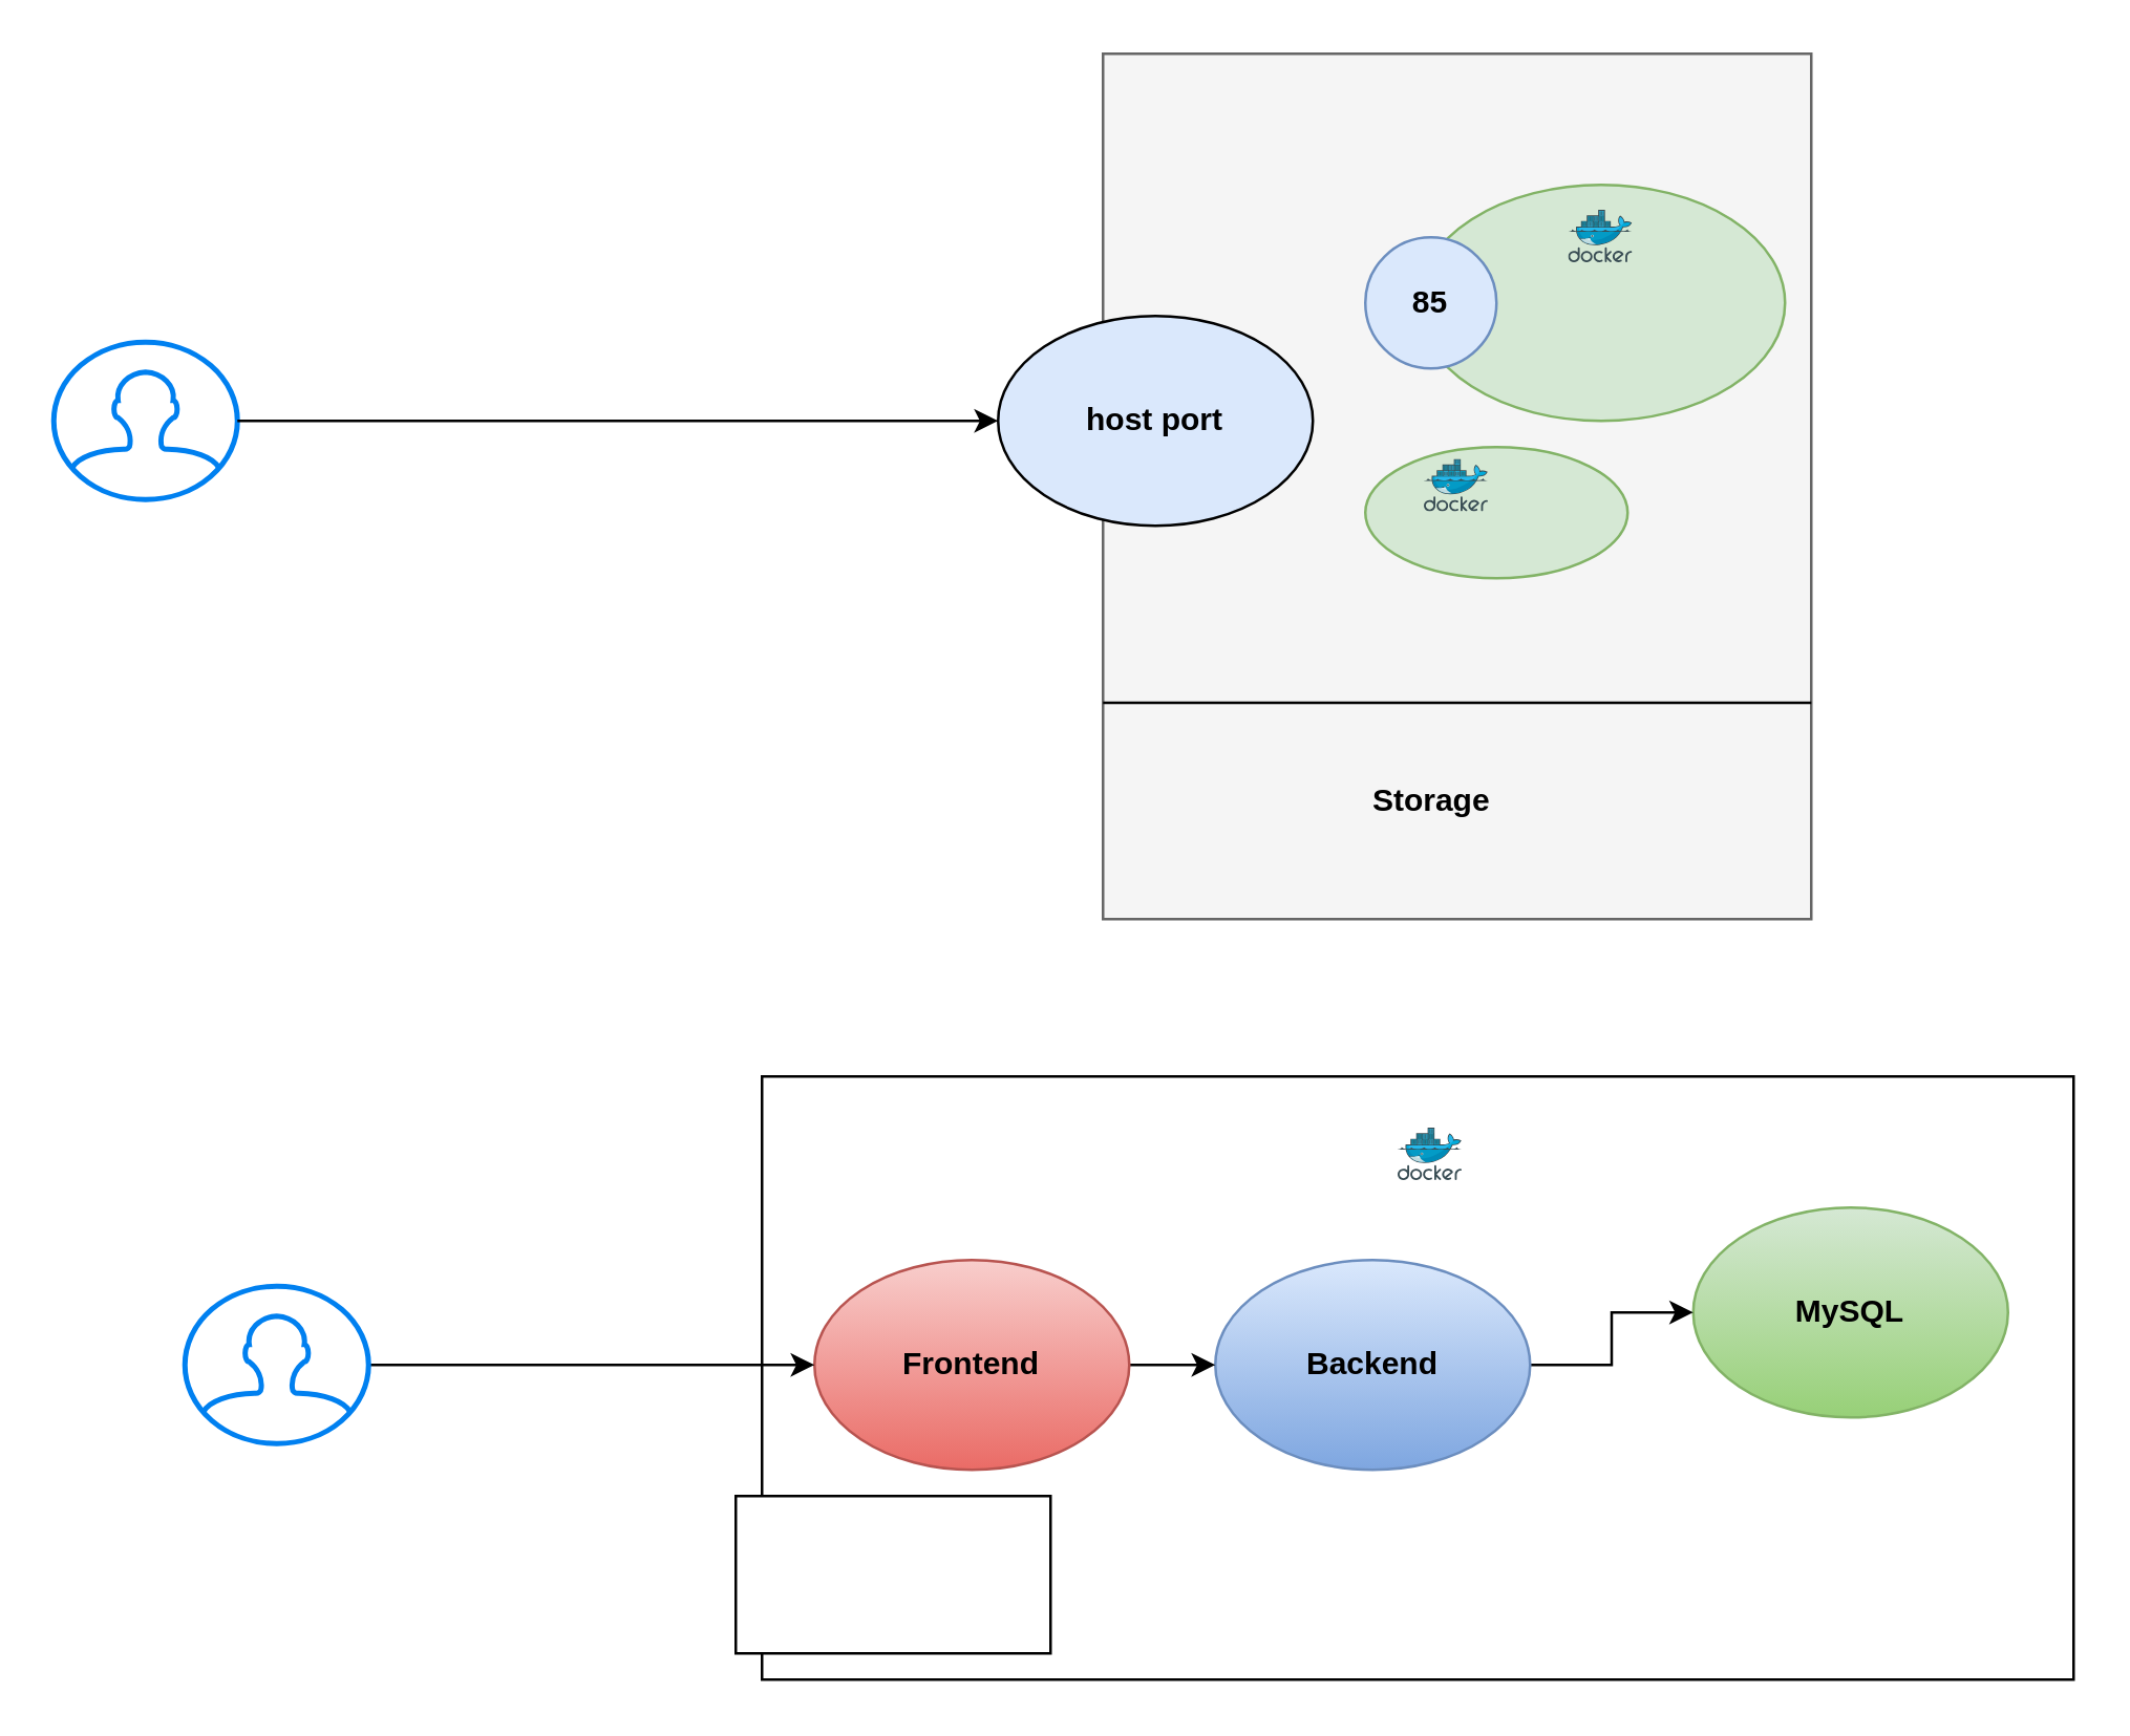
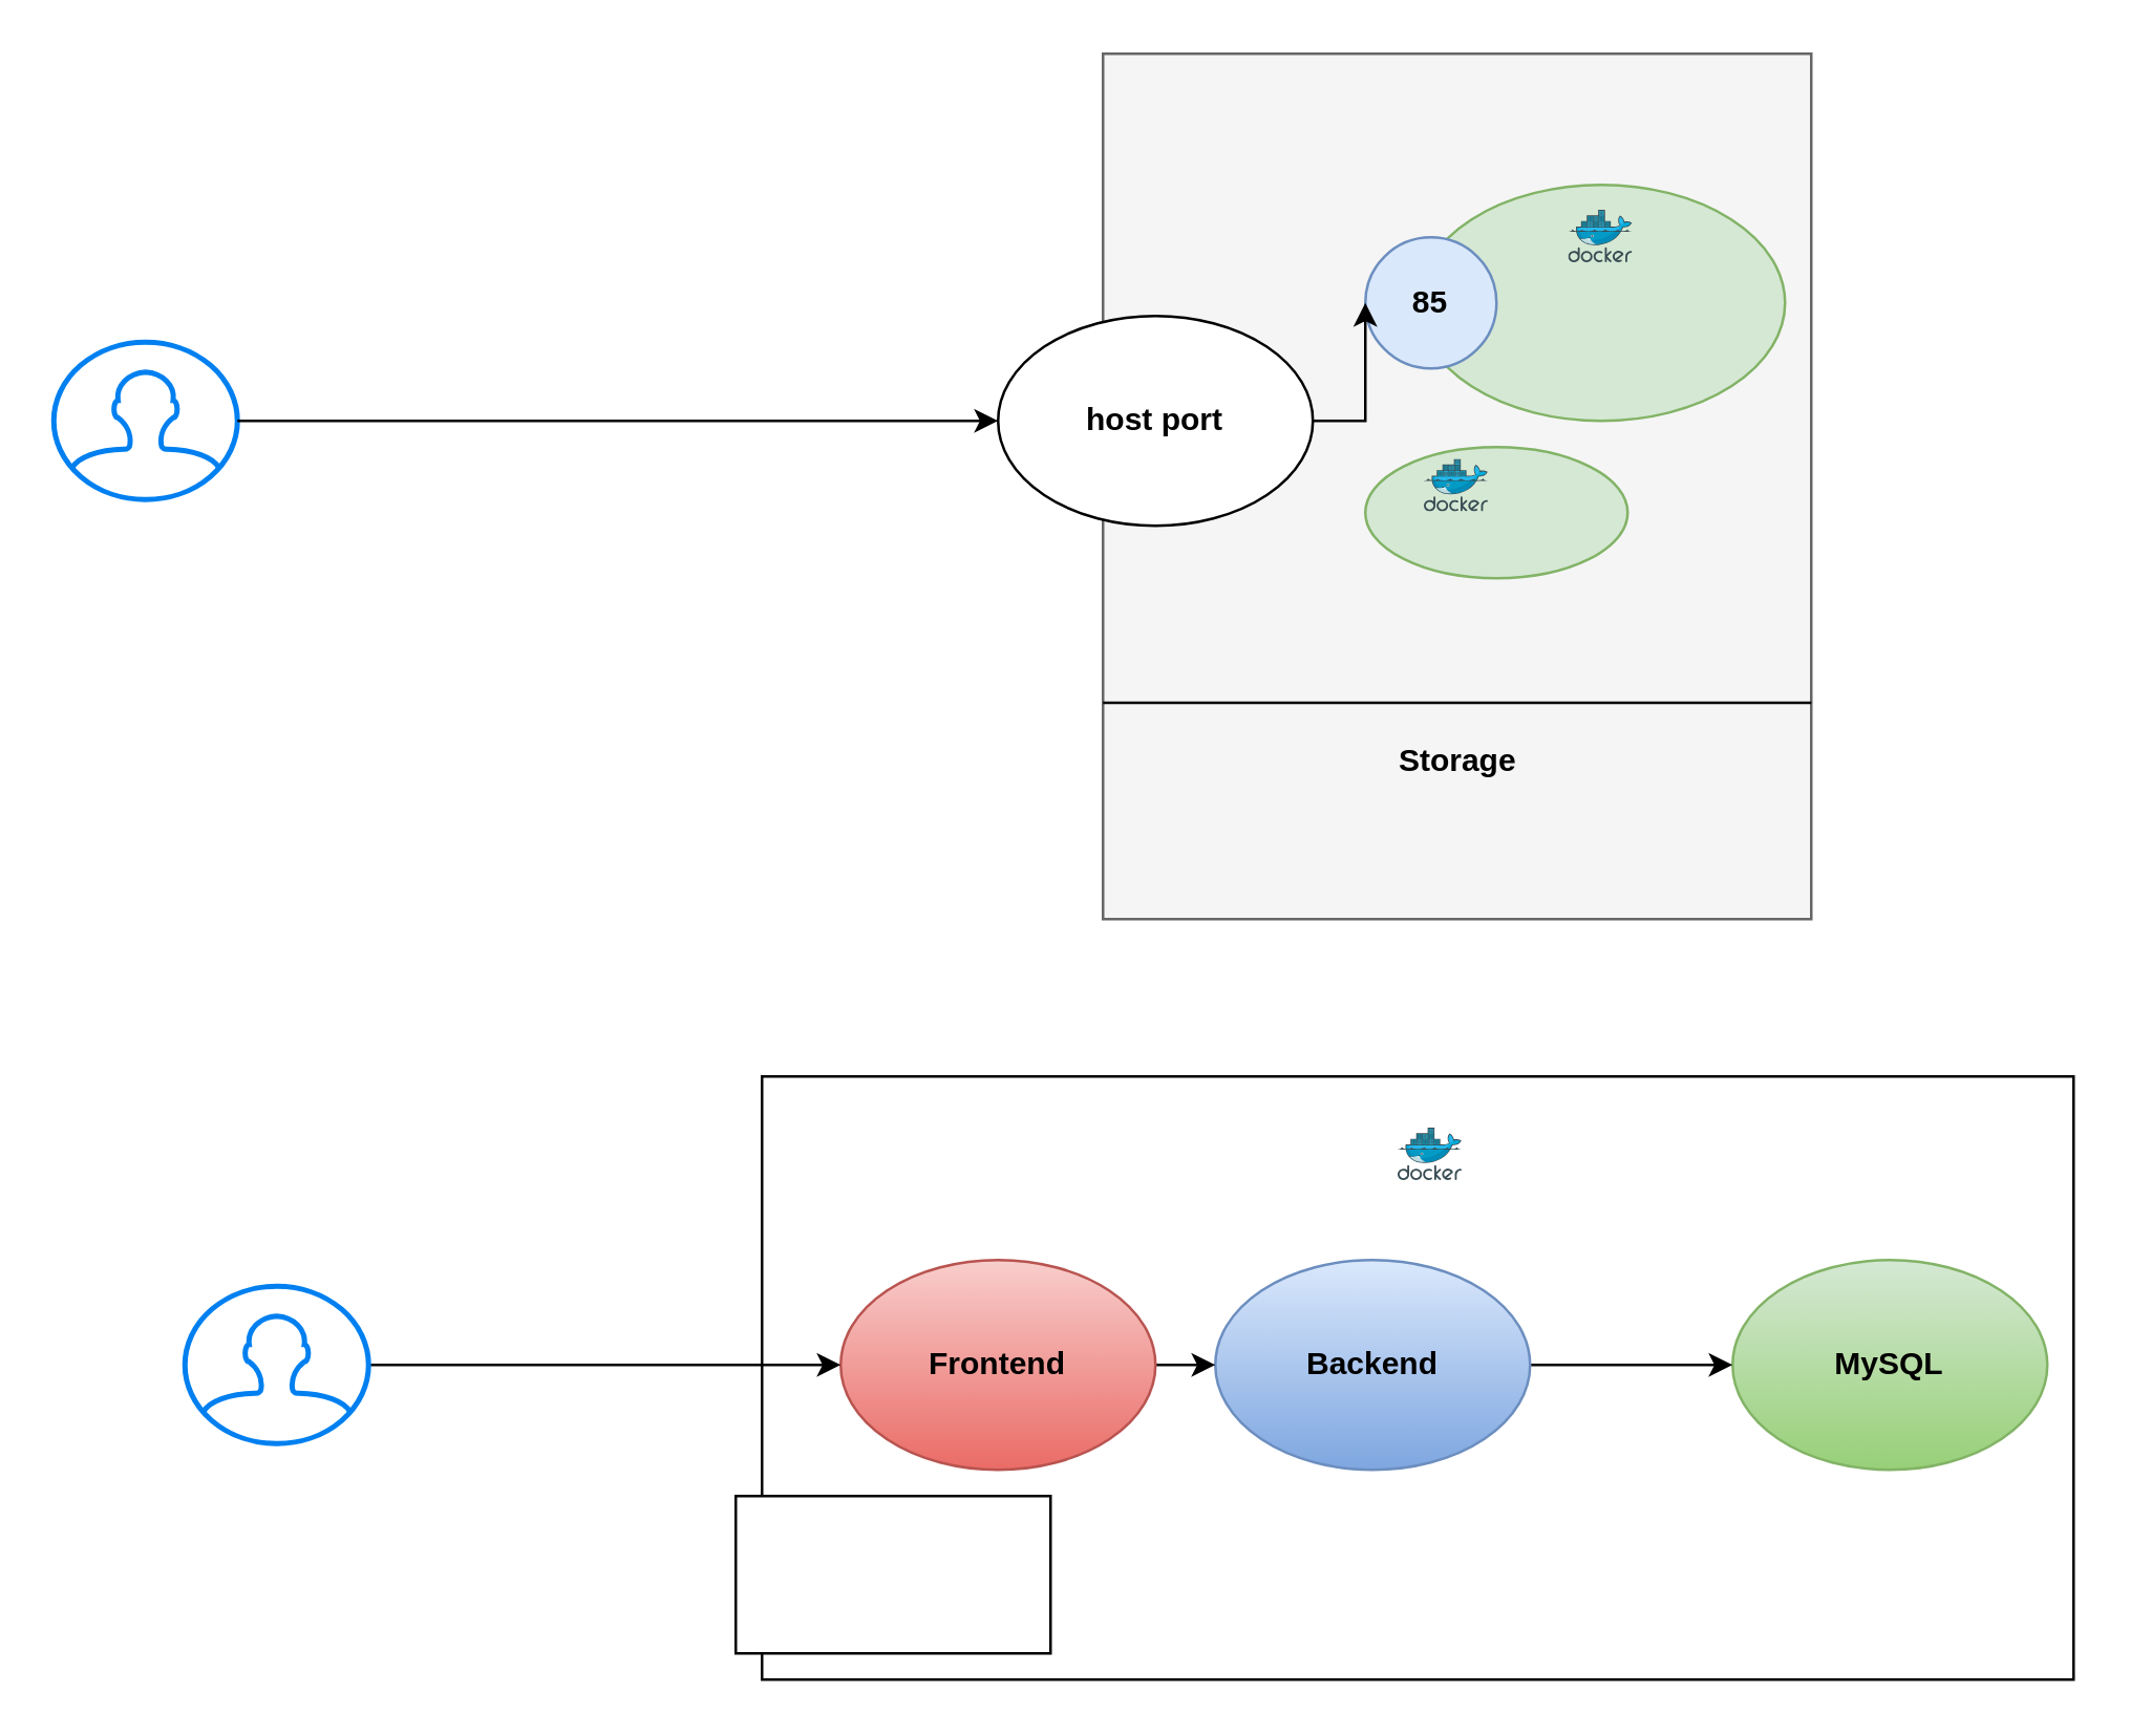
  <mxCell id="0" />
  <mxCell id="1" parent="0" />
  <mxCell id="2" value="" style="rounded=0;whiteSpace=wrap;html=1;fillColor=#f5f5f5;fontColor=#333333;strokeColor=#666666;" parent="1" vertex="1"><mxGeometry x="420" y="20" width="270" height="330" as="geometry" /></mxCell>
  <mxCell id="3" value="" style="ellipse;whiteSpace=wrap;html=1;fillColor=#d5e8d4;strokeColor=#82b366;" parent="1" vertex="1"><mxGeometry x="540" y="70" width="140" height="90" as="geometry" /></mxCell>
  <mxCell id="4" value="" style="image;sketch=0;aspect=fixed;html=1;points=[];align=center;fontSize=12;image=img/lib/mscae/Docker.svg;" parent="1" vertex="1"><mxGeometry x="597.81" y="80" width="24.39" height="20" as="geometry" /></mxCell>
  <mxCell id="5" value="" style="html=1;verticalLabelPosition=bottom;align=center;labelBackgroundColor=#ffffff;verticalAlign=top;strokeWidth=2;strokeColor=#0080F0;shadow=0;dashed=0;shape=mxgraph.ios7.icons.user;" parent="1" vertex="1"><mxGeometry x="20" y="130" width="70" height="60" as="geometry" /></mxCell>
  <mxCell id="6" style="edgeStyle=orthogonalEdgeStyle;rounded=0;orthogonalLoop=1;jettySize=auto;html=1;entryX=0;entryY=0.5;entryDx=0;entryDy=0;" parent="1" source="5" target="9" edge="1"><mxGeometry relative="1" as="geometry" /></mxCell>
  <mxCell id="7" value="&lt;b&gt;85&lt;/b&gt;" style="ellipse;whiteSpace=wrap;html=1;aspect=fixed;fillColor=#dae8fc;strokeColor=#6c8ebf;" parent="1" vertex="1"><mxGeometry x="520" y="90" width="50" height="50" as="geometry" /></mxCell>
- <mxCell id="9" value="&lt;b&gt;host port&lt;/b&gt;" style="ellipse;whiteSpace=wrap;html=1;fillColor=#dae8fc;" parent="1" vertex="1"><mxGeometry x="380" y="120" width="120" height="80" as="geometry" /></mxCell>
+ <mxCell id="8" style="edgeStyle=orthogonalEdgeStyle;rounded=0;orthogonalLoop=1;jettySize=auto;html=1;" parent="1" source="9" target="7" edge="1"><mxGeometry relative="1" as="geometry" /></mxCell>
+ <mxCell id="9" value="&lt;b&gt;host port&lt;/b&gt;" style="ellipse;whiteSpace=wrap;html=1;" parent="1" vertex="1"><mxGeometry x="380" y="120" width="120" height="80" as="geometry" /></mxCell>
  <mxCell id="10" value="" style="endArrow=none;html=1;rounded=0;exitX=0;exitY=0.75;exitDx=0;exitDy=0;entryX=1;entryY=0.75;entryDx=0;entryDy=0;" parent="1" source="2" target="2" edge="1"><mxGeometry width="50" height="50" relative="1" as="geometry"><mxPoint x="510" y="230" as="sourcePoint" /><mxPoint x="560" y="180" as="targetPoint" /></mxGeometry></mxCell>
- <mxCell id="11" value="&lt;b&gt;Storage&lt;/b&gt;" style="text;html=1;align=center;verticalAlign=middle;resizable=0;points=[];autosize=1;strokeColor=none;fillColor=none;" parent="1" vertex="1"><mxGeometry x="510" y="290" width="70" height="30" as="geometry" /></mxCell>
+ <mxCell id="11" value="&lt;b&gt;Storage&lt;/b&gt;" style="text;html=1;align=center;verticalAlign=middle;resizable=0;points=[];autosize=1;strokeColor=none;fillColor=none;" parent="1" vertex="1"><mxGeometry x="520" y="275" width="70" height="30" as="geometry" /></mxCell>
  <mxCell id="12" value="" style="ellipse;whiteSpace=wrap;html=1;fillColor=#d5e8d4;strokeColor=#82b366;" parent="1" vertex="1"><mxGeometry x="520" y="170" width="100" height="50" as="geometry" /></mxCell>
  <mxCell id="13" value="" style="image;sketch=0;aspect=fixed;html=1;points=[];align=center;fontSize=12;image=img/lib/mscae/Docker.svg;" parent="1" vertex="1"><mxGeometry x="542.8" y="175" width="24.39" height="20" as="geometry" /></mxCell>
  <mxCell id="14" value="" style="rounded=0;whiteSpace=wrap;html=1;" parent="1" vertex="1"><mxGeometry x="290" y="410" width="500" height="230" as="geometry" /></mxCell>
- <mxCell id="15" value="&lt;b&gt;MySQL&lt;/b&gt;" style="ellipse;whiteSpace=wrap;html=1;fillColor=#d5e8d4;gradientColor=#97d077;strokeColor=#82b366;" parent="1" vertex="1"><mxGeometry x="645" y="460" width="120" height="80" as="geometry" /></mxCell>
+ <mxCell id="15" value="&lt;b&gt;MySQL&lt;/b&gt;" style="ellipse;whiteSpace=wrap;html=1;fillColor=#d5e8d4;gradientColor=#97d077;strokeColor=#82b366;" parent="1" vertex="1"><mxGeometry x="660" y="480" width="120" height="80" as="geometry" /></mxCell>
  <mxCell id="16" style="edgeStyle=orthogonalEdgeStyle;rounded=0;orthogonalLoop=1;jettySize=auto;html=1;" parent="1" source="17" target="15" edge="1"><mxGeometry relative="1" as="geometry" /></mxCell>
  <mxCell id="17" value="&lt;b&gt;Backend&lt;/b&gt;" style="ellipse;whiteSpace=wrap;html=1;fillColor=#dae8fc;gradientColor=#7ea6e0;strokeColor=#6c8ebf;" parent="1" vertex="1"><mxGeometry x="462.81" y="480" width="120" height="80" as="geometry" /></mxCell>
  <mxCell id="18" style="edgeStyle=orthogonalEdgeStyle;rounded=0;orthogonalLoop=1;jettySize=auto;html=1;entryX=0;entryY=0.5;entryDx=0;entryDy=0;" parent="1" source="19" target="17" edge="1"><mxGeometry relative="1" as="geometry" /></mxCell>
- <mxCell id="19" value="&lt;b&gt;Frontend&lt;/b&gt;" style="ellipse;whiteSpace=wrap;html=1;fillColor=#f8cecc;gradientColor=#ea6b66;strokeColor=#b85450;" parent="1" vertex="1"><mxGeometry x="310" y="480" width="120" height="80" as="geometry" /></mxCell>
+ <mxCell id="19" value="&lt;b&gt;Frontend&lt;/b&gt;" style="ellipse;whiteSpace=wrap;html=1;fillColor=#f8cecc;gradientColor=#ea6b66;strokeColor=#b85450;" parent="1" vertex="1"><mxGeometry x="320" y="480" width="120" height="80" as="geometry" /></mxCell>
  <mxCell id="20" style="edgeStyle=orthogonalEdgeStyle;rounded=0;orthogonalLoop=1;jettySize=auto;html=1;" parent="1" source="21" target="19" edge="1"><mxGeometry relative="1" as="geometry" /></mxCell>
  <mxCell id="21" value="" style="html=1;verticalLabelPosition=bottom;align=center;labelBackgroundColor=#ffffff;verticalAlign=top;strokeWidth=2;strokeColor=#0080F0;shadow=0;dashed=0;shape=mxgraph.ios7.icons.user;" parent="1" vertex="1"><mxGeometry x="70" y="490" width="70" height="60" as="geometry" /></mxCell>
  <mxCell id="22" value="" style="image;sketch=0;aspect=fixed;html=1;points=[];align=center;fontSize=12;image=img/lib/mscae/Docker.svg;" parent="1" vertex="1"><mxGeometry x="532.8" y="430" width="24.39" height="20" as="geometry" /></mxCell>
  <mxCell id="23" value="" style="whiteSpace=wrap;html=1;" vertex="1" parent="1"><mxGeometry x="280" y="570" width="120" height="60" as="geometry" /></mxCell>
